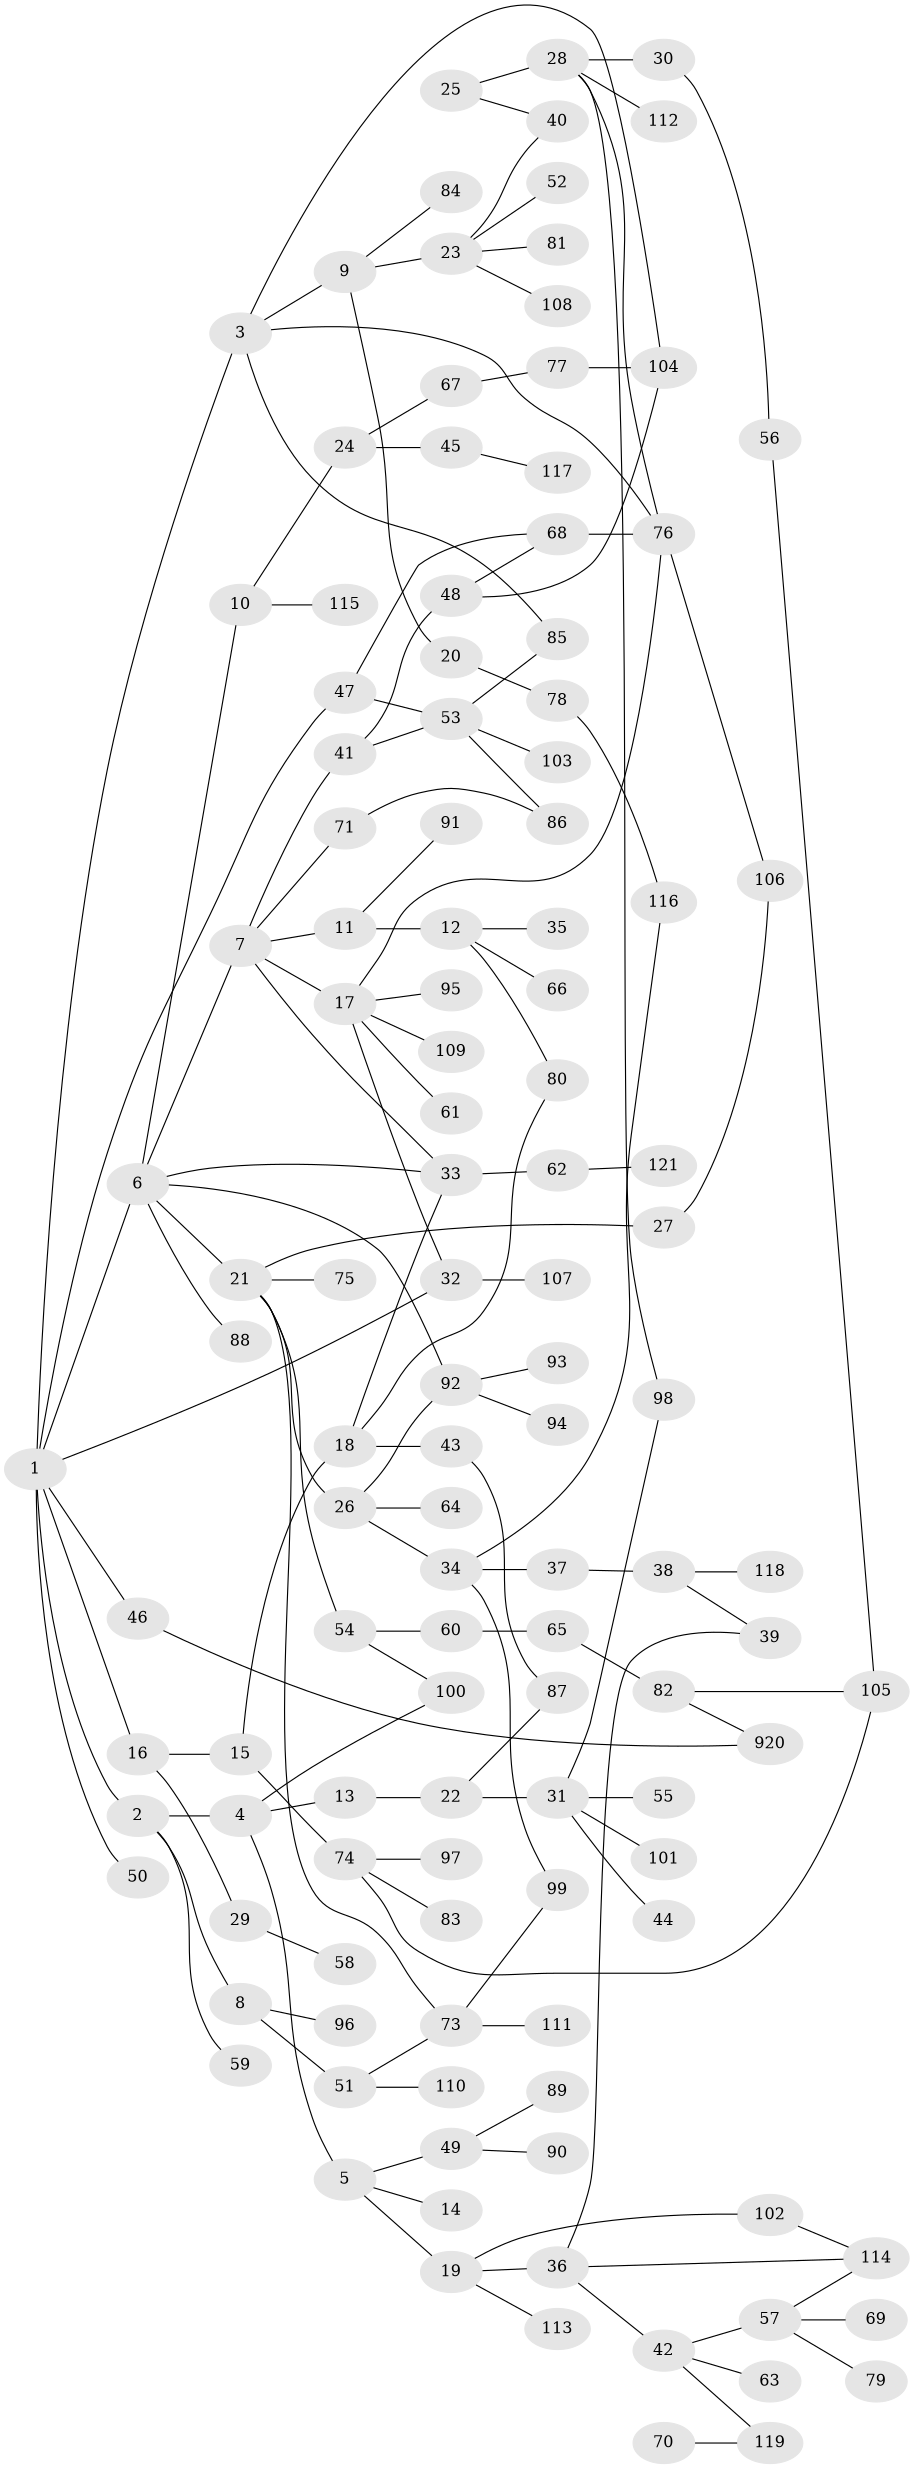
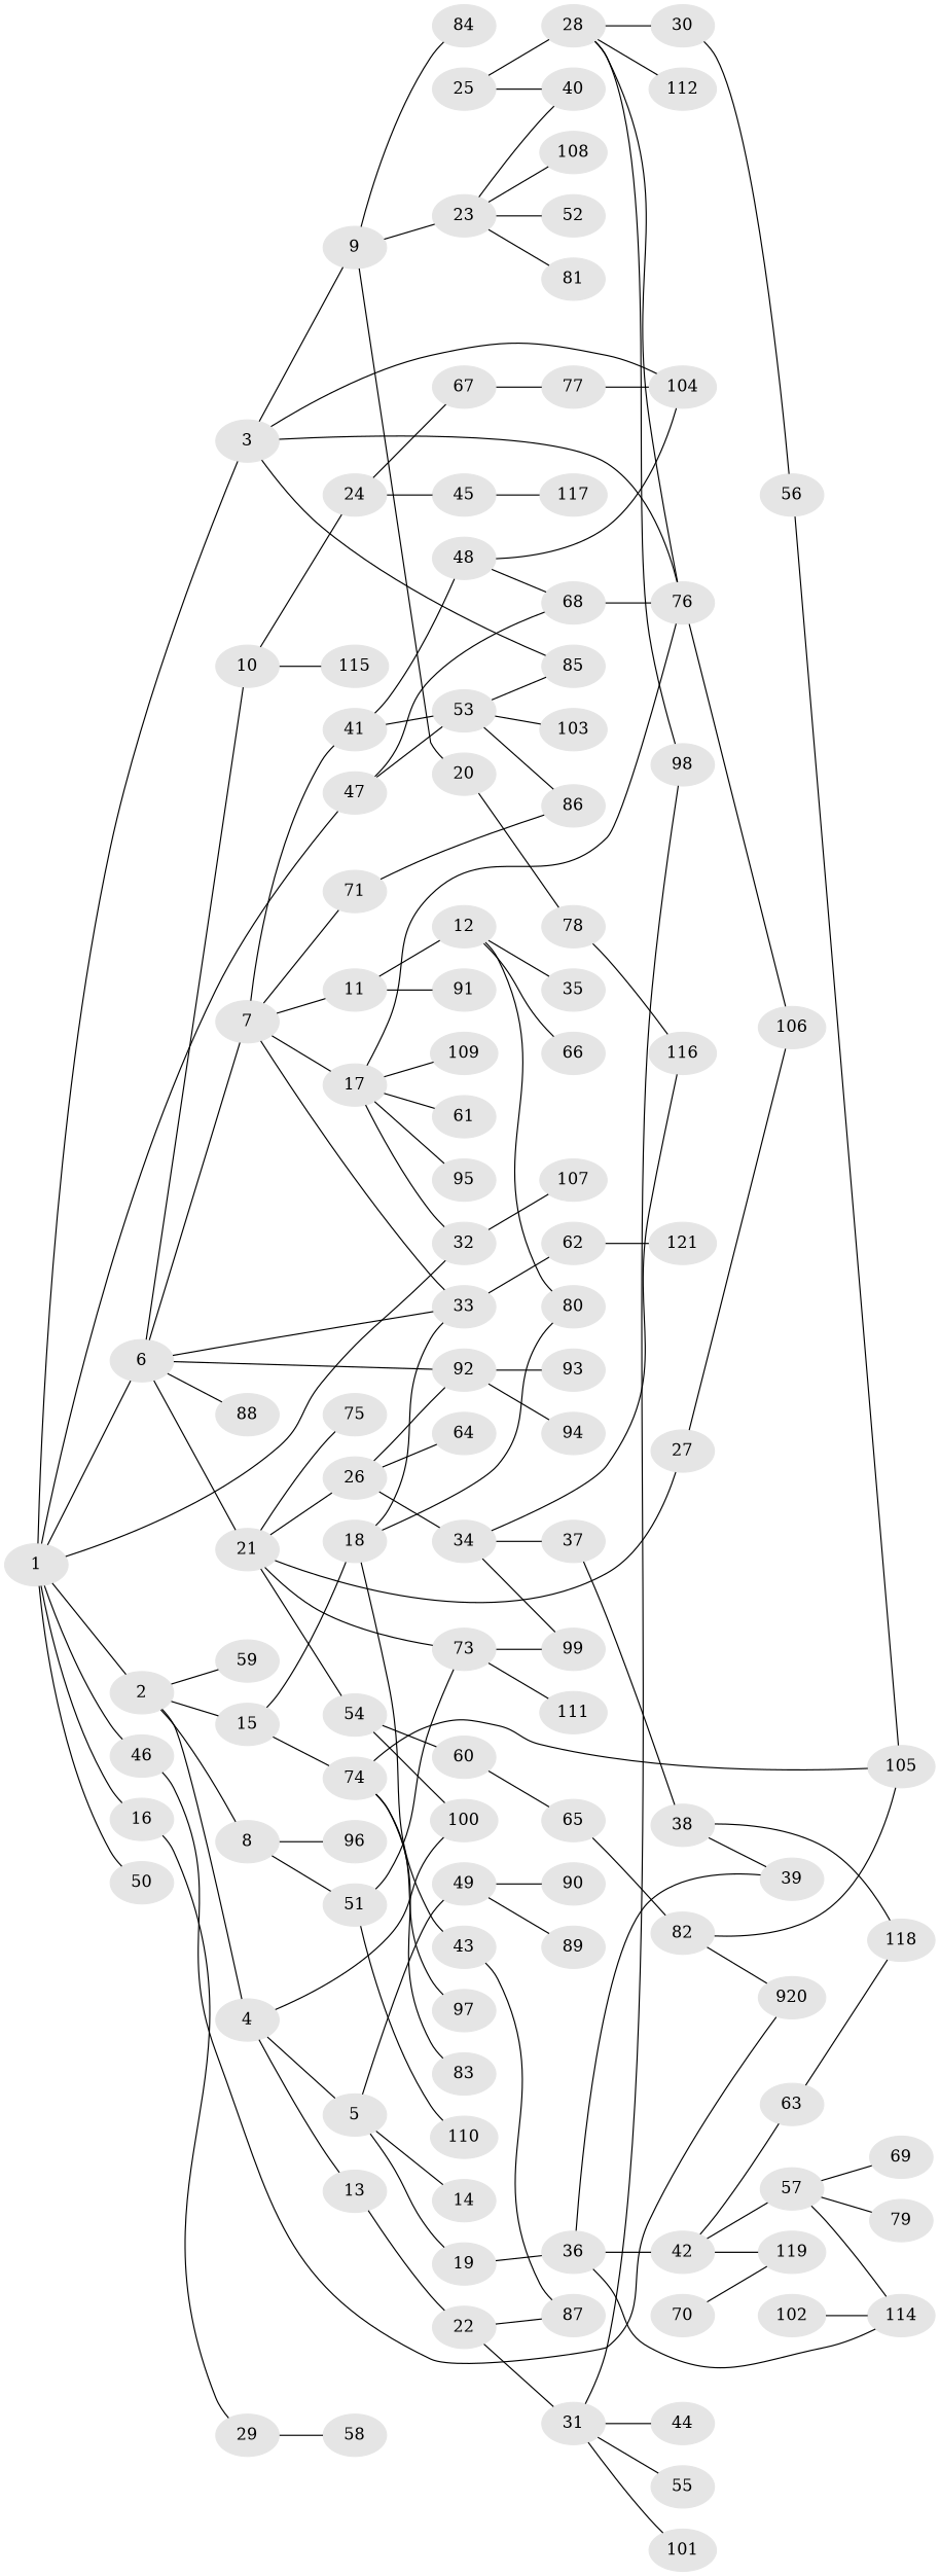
  graph {
    rankdir=LR
    node [color=gray90 style=filled]
    1
    2
    3
    6
    16
    32
    46
    47
    50
    4
    8
    15
    59
    9
    76
    85
    104
    7
    10
    21
    33
    88
    92
    29
    107
    n26 [label=920]
    53
    68
    5
    13
    100
    51
    96
    18
    74
    20
    23
    84
    106
    14
    19
    49
    22
    36
    102
-   113
    89
    90
    11
    17
    41
    71
    24
    115
    26
    27
    54
    73
    75
    62
    93
    94
    12
    91
    61
    95
    109
    48
    86
    110
    78
    40
    52
    81
    108
    45
    67
    35
    66
    80
    31
    87
    43
    105
    83
    97
    25
    28
    58
    39
    42
    114
    116
    34
    64
    60
    99
    111
    98
    44
    55
    101
    117
    77
    30
    112
    37
    56
    121
    38
    57
    63
    119
    118
    103
    69
    79
    65
    70
    82
    1 -- 2
    1 -- 3
    1 -- 6
    1 -- 16
    1 -- 32
    1 -- 46
    1 -- 47
    1 -- 50
    2 -- 4
    2 -- 8
-   16 -- 15
+   2 -- 15
    2 -- 59
    3 -- 9
    3 -- 76
    3 -- 85
    3 -- 104
    6 -- 7
    6 -- 10
    6 -- 21
    6 -- 33
    6 -- 88
    6 -- 92
    16 -- 29
    32 -- 107
    46 -- n26
    47 -- 53
    47 -- 68
    4 -- 5
    4 -- 13
    4 -- 100
    8 -- 51
    8 -- 96
    15 -- 18
    15 -- 74
    9 -- 20
    9 -- 23
    9 -- 84
    76 -- 106
    7 -- 33
    7 -- 11
    7 -- 17
    7 -- 41
    7 -- 71
    10 -- 24
    10 -- 115
    21 -- 26
    21 -- 27
    21 -- 54
    21 -- 73
    21 -- 75
    33 -- 62
    92 -- 93
    92 -- 94
    29 -- 58
    53 -- 85
    53 -- 86
    53 -- 103
    68 -- 76
    5 -- 14
    5 -- 19
    5 -- 49
    13 -- 22
    51 -- 73
    51 -- 110
    18 -- 33
    18 -- 80
    18 -- 43
    74 -- 105
    74 -- 83
    74 -- 97
    20 -- 78
    23 -- 40
    23 -- 52
    23 -- 81
    23 -- 108
    19 -- 36
-   19 -- 102
-   19 -- 113
    49 -- 89
    49 -- 90
    22 -- 31
    22 -- 87
    36 -- 39
    36 -- 42
    36 -- 114
    102 -- 114
    11 -- 12
    11 -- 91
    17 -- 32
    17 -- 76
    17 -- 61
    17 -- 95
    17 -- 109
    41 -- 53
    41 -- 48
    71 -- 86
    24 -- 45
    24 -- 67
    26 -- 92
    26 -- 34
    26 -- 64
    27 -- 106
    54 -- 100
    54 -- 60
    73 -- 99
    73 -- 111
    62 -- 121
    12 -- 35
    12 -- 66
    12 -- 80
    48 -- 104
    48 -- 68
    78 -- 116
    45 -- 117
    67 -- 77
    31 -- 98
    31 -- 44
    31 -- 55
    31 -- 101
    43 -- 87
    25 -- 40
    25 -- 28
    28 -- 76
    28 -- 98
    28 -- 30
    28 -- 112
    42 -- 57
    42 -- 63
    42 -- 119
    34 -- 116
    34 -- 99
    34 -- 37
    60 -- 65
    77 -- 104
    30 -- 56
    37 -- 38
    56 -- 105
    38 -- 39
    38 -- 118
    57 -- 114
    57 -- 69
    57 -- 79
+   63 -- 118
    65 -- 82
    70 -- 119
    82 -- n26
    82 -- 105
  }
